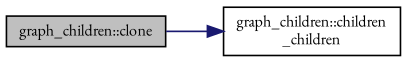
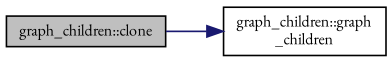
  digraph {
    rankdir=LR
    fontname="EB Garamond"
    node [color=black fontname="EB Garamond" fontsize=10 shape=record style=filled]
    n1 [fillcolor=grey75 fontcolor=black height=0.2 label="graph_children::clone" width=0.4]
-   n2 [fillcolor=white height=0.2 label="graph_children::children\l_children" width=0.4]
+   n2 [fillcolor=white height=0.2 label="graph_children::graph\l_children" width=0.4]
    n1 -> n2 [color=midnightblue fontname="EB Garamond" fontsize=10 labelfontname=Helvetica labelfontsize=10 style=solid]
  }
